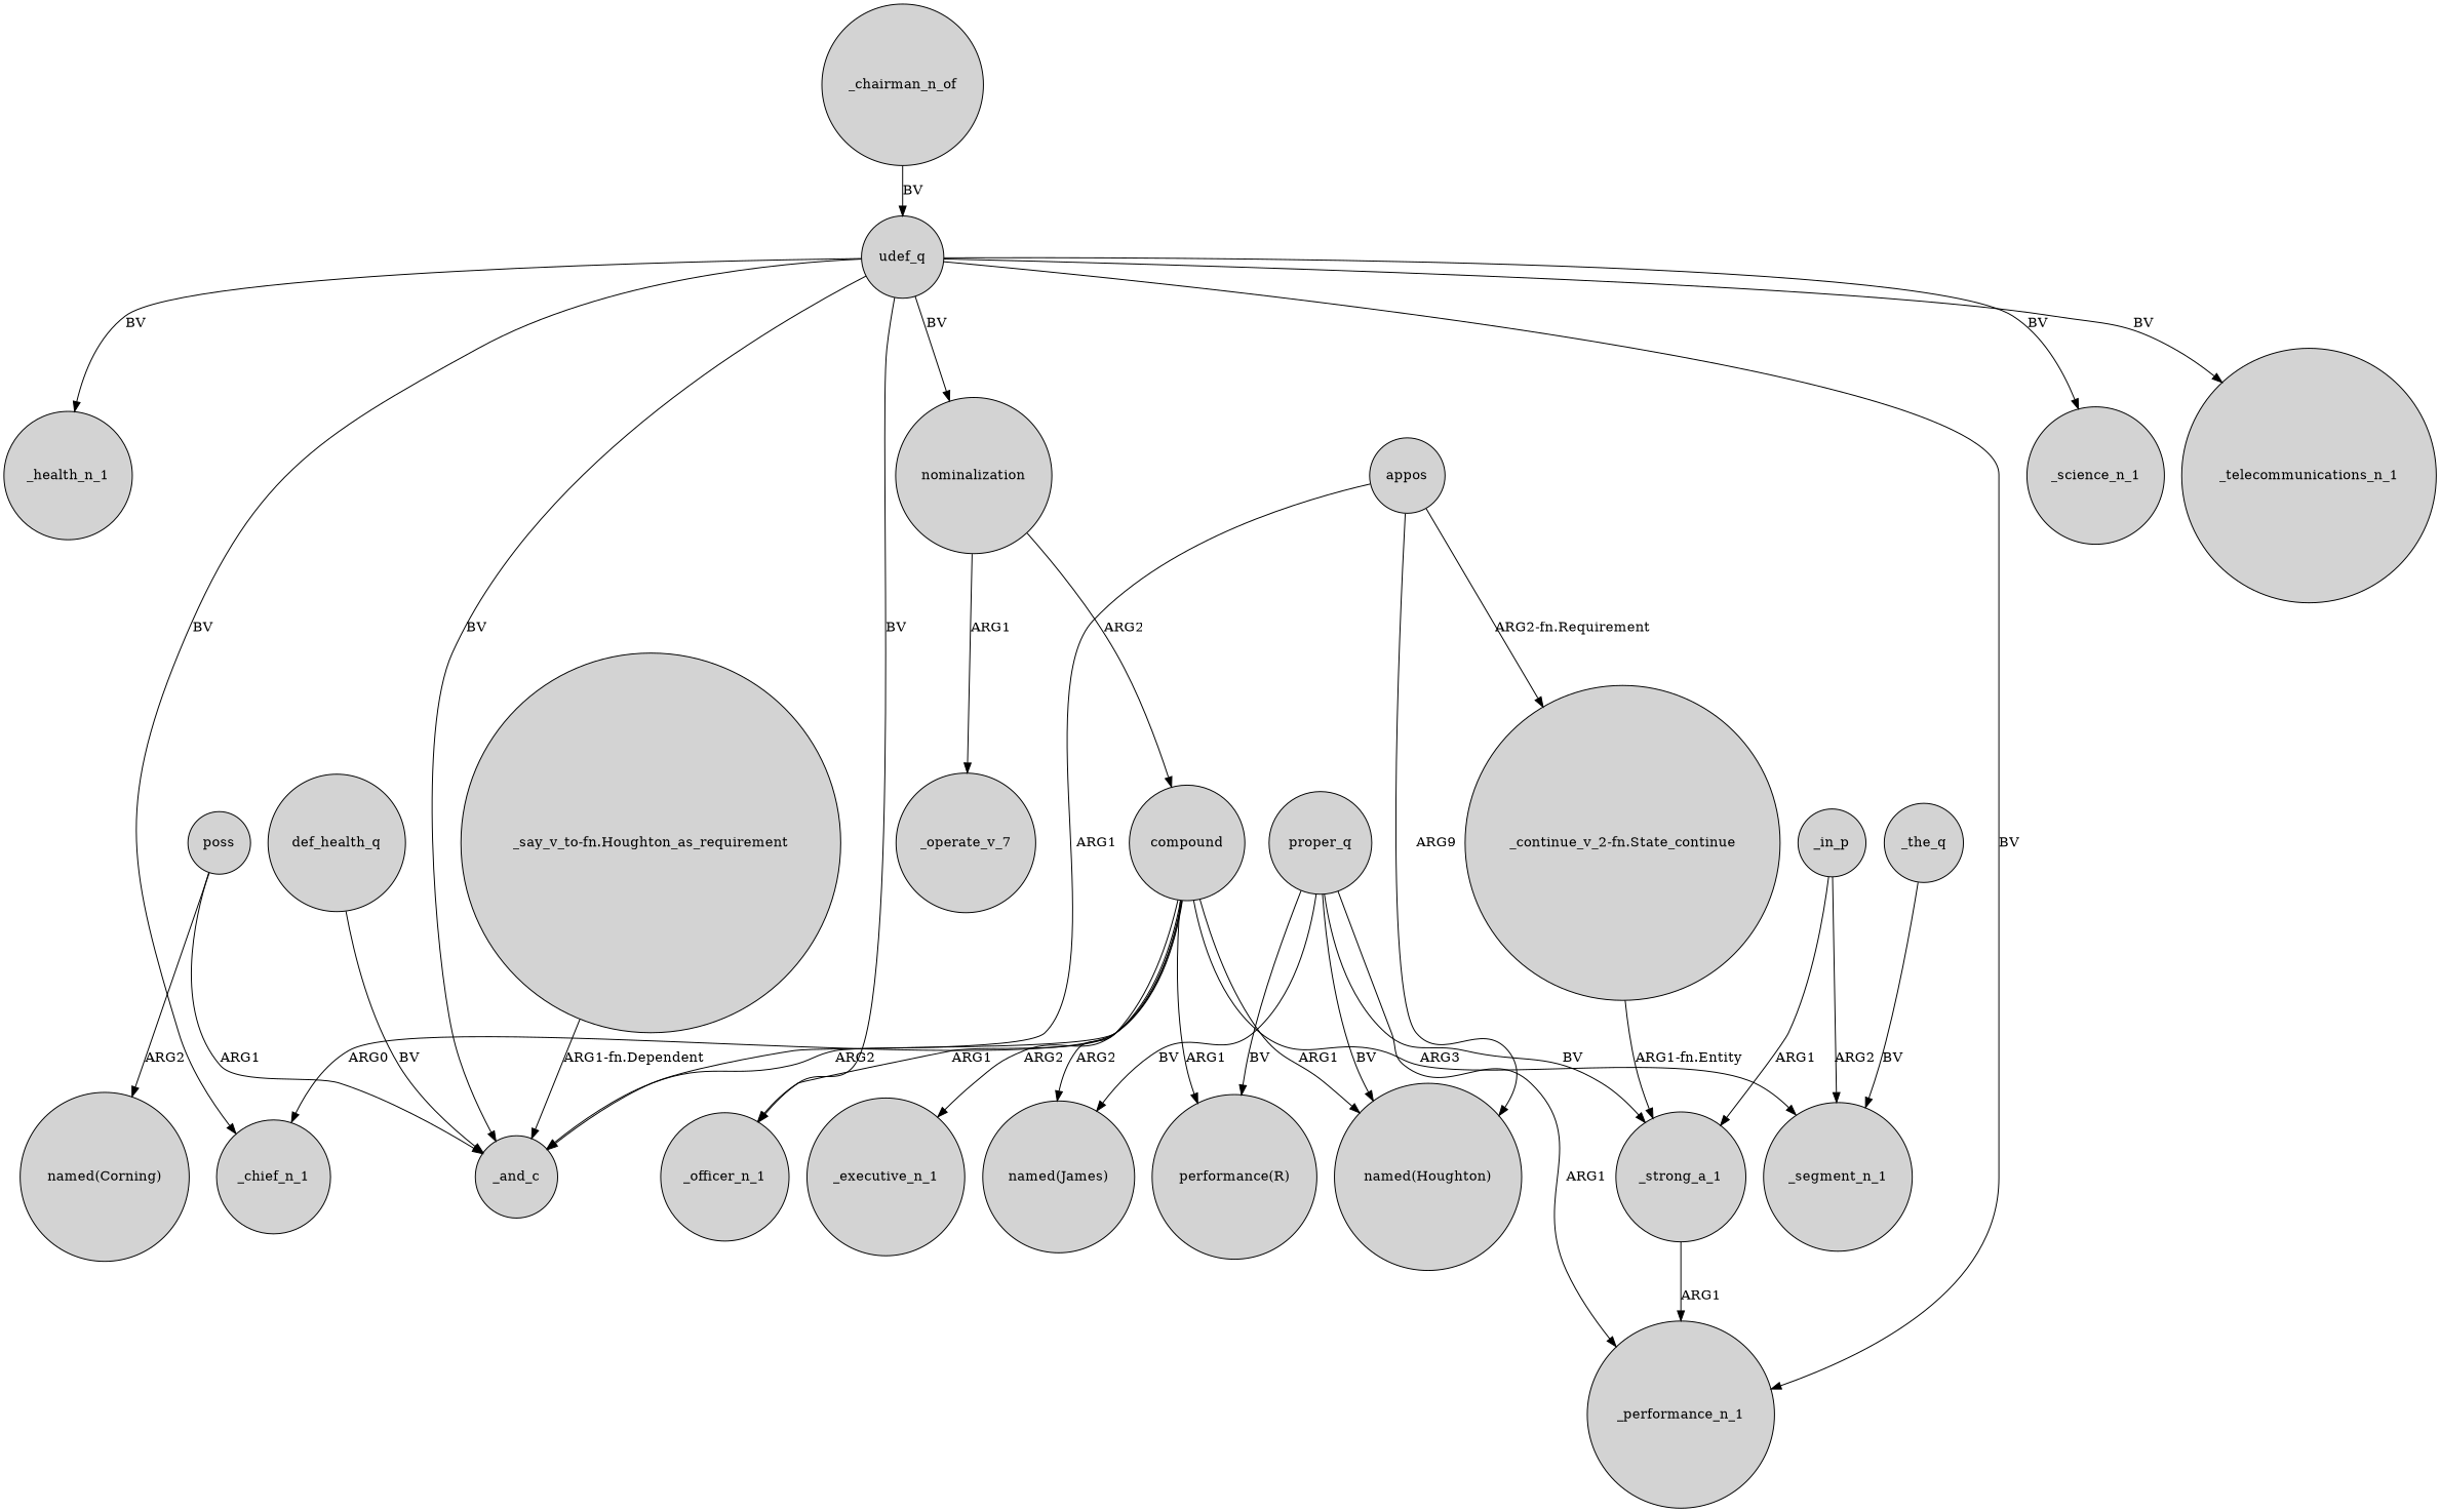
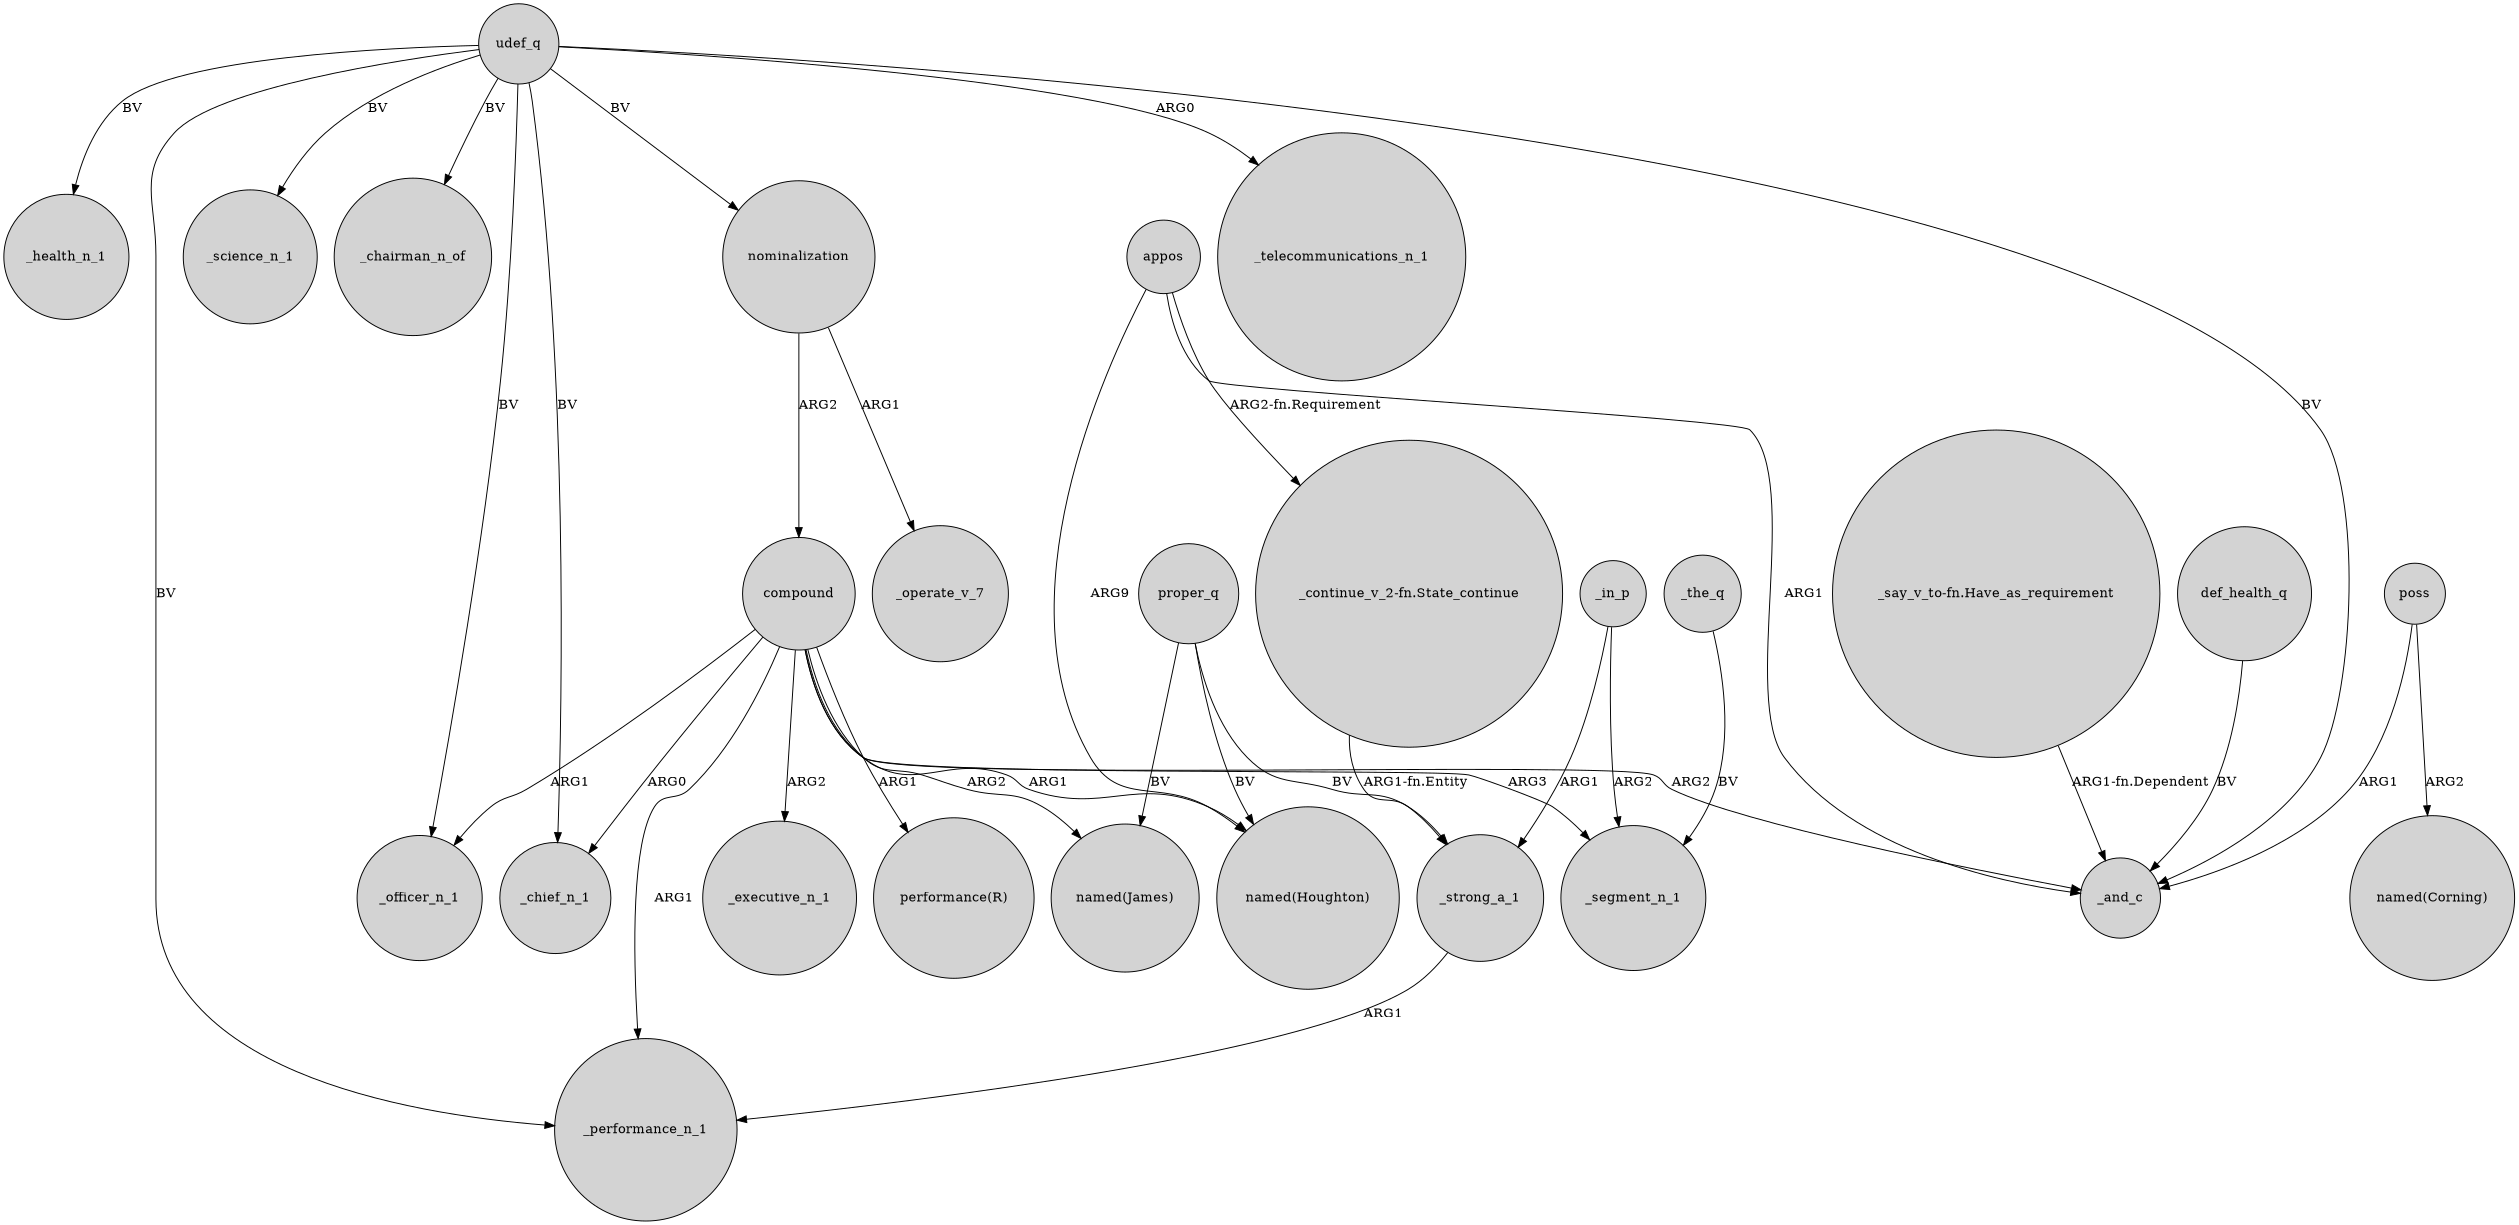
  digraph {
    node [shape=circle style=filled]
    udef_q
    _health_n_1
    _chief_n_1
    _science_n_1
    _chairman_n_of
    _performance_n_1
    nominalization
    _and_c
    _officer_n_1
    _telecommunications_n_1
    compound
    n12 [label=_operate_v_7]
    _executive_n_1
    "named(James)"
    _segment_n_1
    n16 [label="performance(R)"]
    "named(Houghton)"
    proper_q
    _strong_a_1
    _in_p
    poss
    "named(Corning)"
    appos
    "_continue_v_2-fn.State_continue"
-   "_say_v_to-fn.Have_as_requirement" [label="_say_v_to-fn.Houghton_as_requirement"]
+   "_say_v_to-fn.Have_as_requirement"
    n26 [label=def_health_q]
    _the_q
    udef_q -> _health_n_1 [label=BV]
    udef_q -> _chief_n_1 [label=BV]
    udef_q -> _science_n_1 [label=BV]
-   _chairman_n_of -> udef_q [label=BV]
+   udef_q -> _chairman_n_of [label=BV]
    udef_q -> _performance_n_1 [label=BV]
    udef_q -> nominalization [label=BV]
    udef_q -> _and_c [label=BV]
    udef_q -> _officer_n_1 [label=BV]
-   udef_q -> _telecommunications_n_1 [label=BV]
+   udef_q -> _telecommunications_n_1 [label=ARG0]
    nominalization -> compound [label=ARG2]
    nominalization -> n12 [label=ARG1]
    compound -> _chief_n_1 [label=ARG0]
-   proper_q -> _performance_n_1 [label=ARG1]
+   compound -> _performance_n_1 [label=ARG1]
    compound -> _and_c [label=ARG2]
    compound -> _officer_n_1 [label=ARG1]
    compound -> _executive_n_1 [label=ARG2]
    compound -> "named(James)" [label=ARG2]
    compound -> _segment_n_1 [label=ARG3]
    compound -> n16 [label=ARG1]
    compound -> "named(Houghton)" [label=ARG1]
    proper_q -> "named(James)" [label=BV]
-   proper_q -> n16 [label=BV]
    proper_q -> "named(Houghton)" [label=BV]
    proper_q -> _strong_a_1 [label=BV]
    _strong_a_1 -> _performance_n_1 [label=ARG1]
    _in_p -> _segment_n_1 [label=ARG2]
    _in_p -> _strong_a_1 [label=ARG1]
    poss -> _and_c [label=ARG1]
    poss -> "named(Corning)" [label=ARG2]
    appos -> _and_c [label=ARG1]
    appos -> "named(Houghton)" [label=ARG9]
    appos -> "_continue_v_2-fn.State_continue" [label="ARG2-fn.Requirement"]
    "_continue_v_2-fn.State_continue" -> _strong_a_1 [label="ARG1-fn.Entity"]
    "_say_v_to-fn.Have_as_requirement" -> _and_c [label="ARG1-fn.Dependent"]
    n26 -> _and_c [label=BV]
    _the_q -> _segment_n_1 [label=BV]
  }
